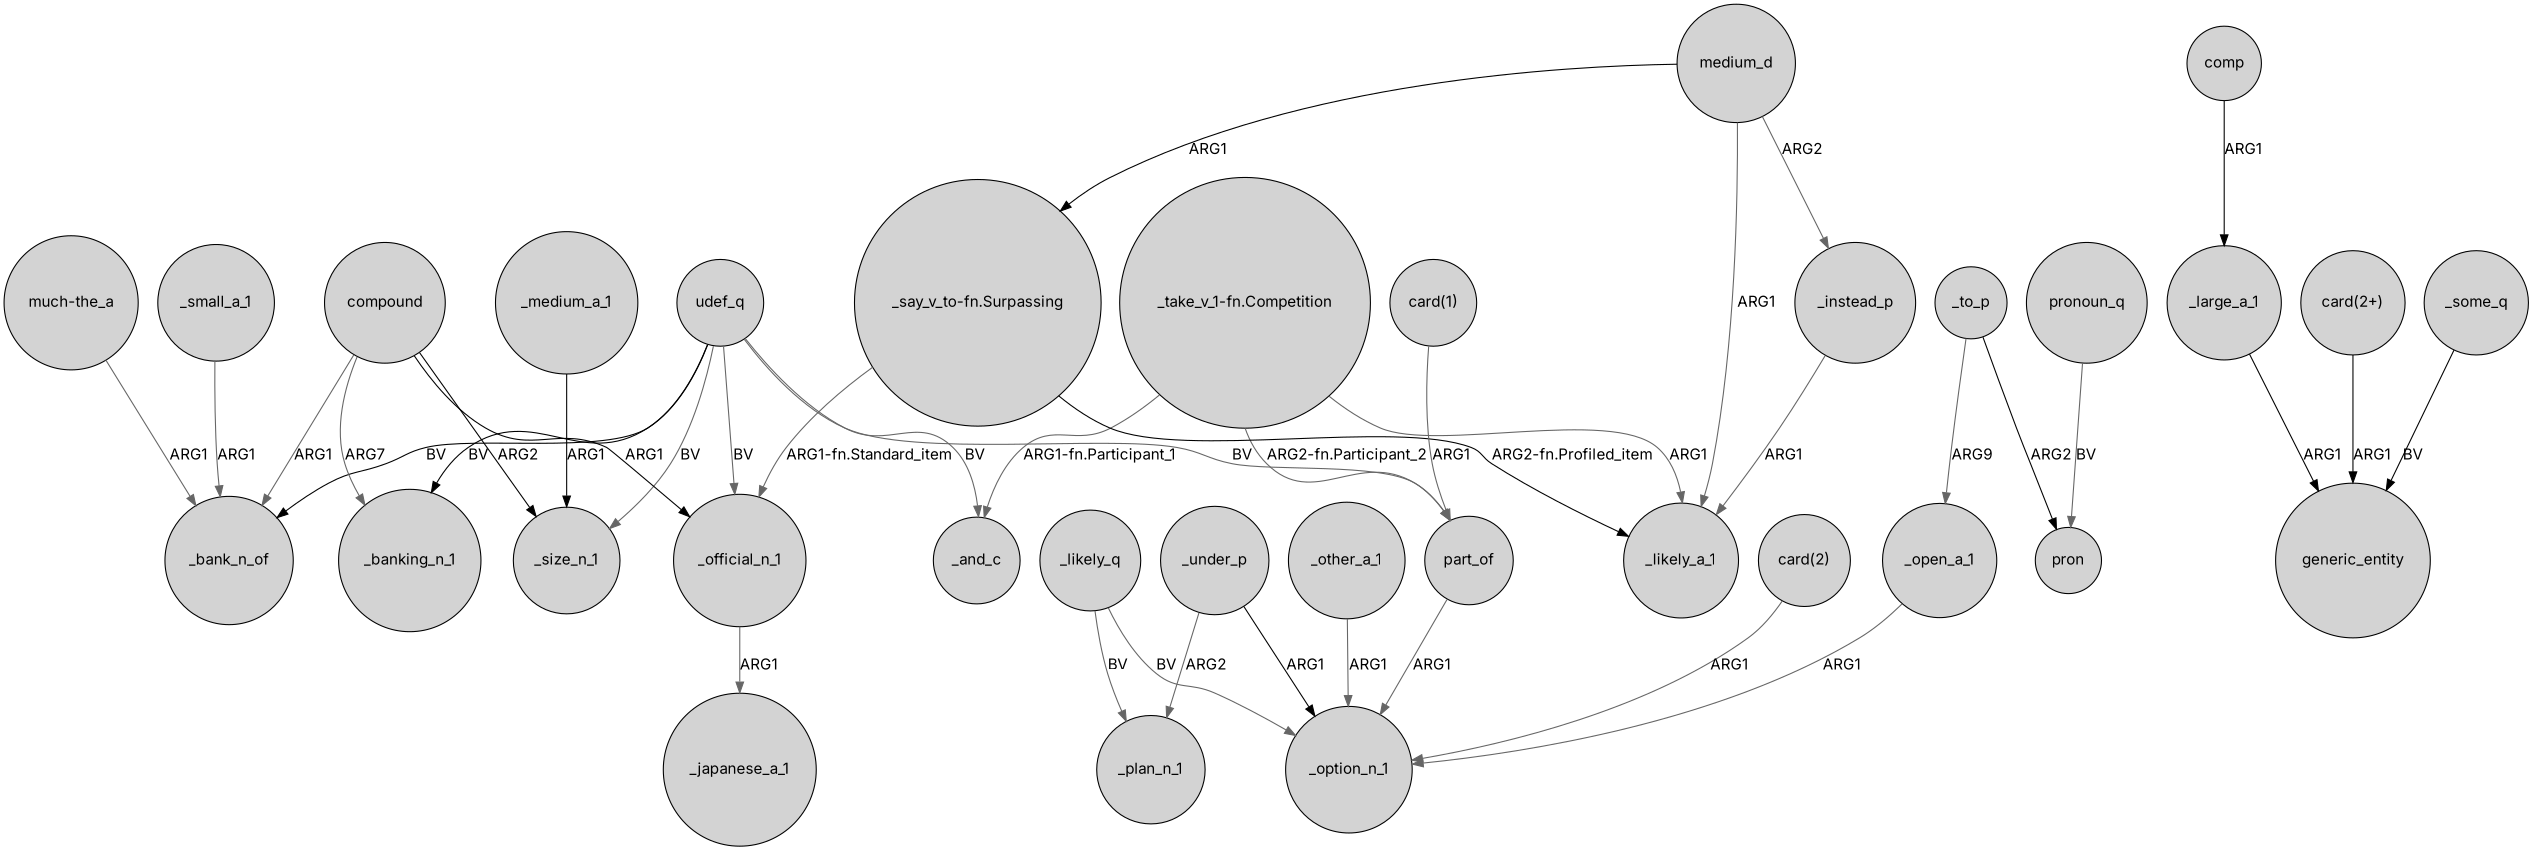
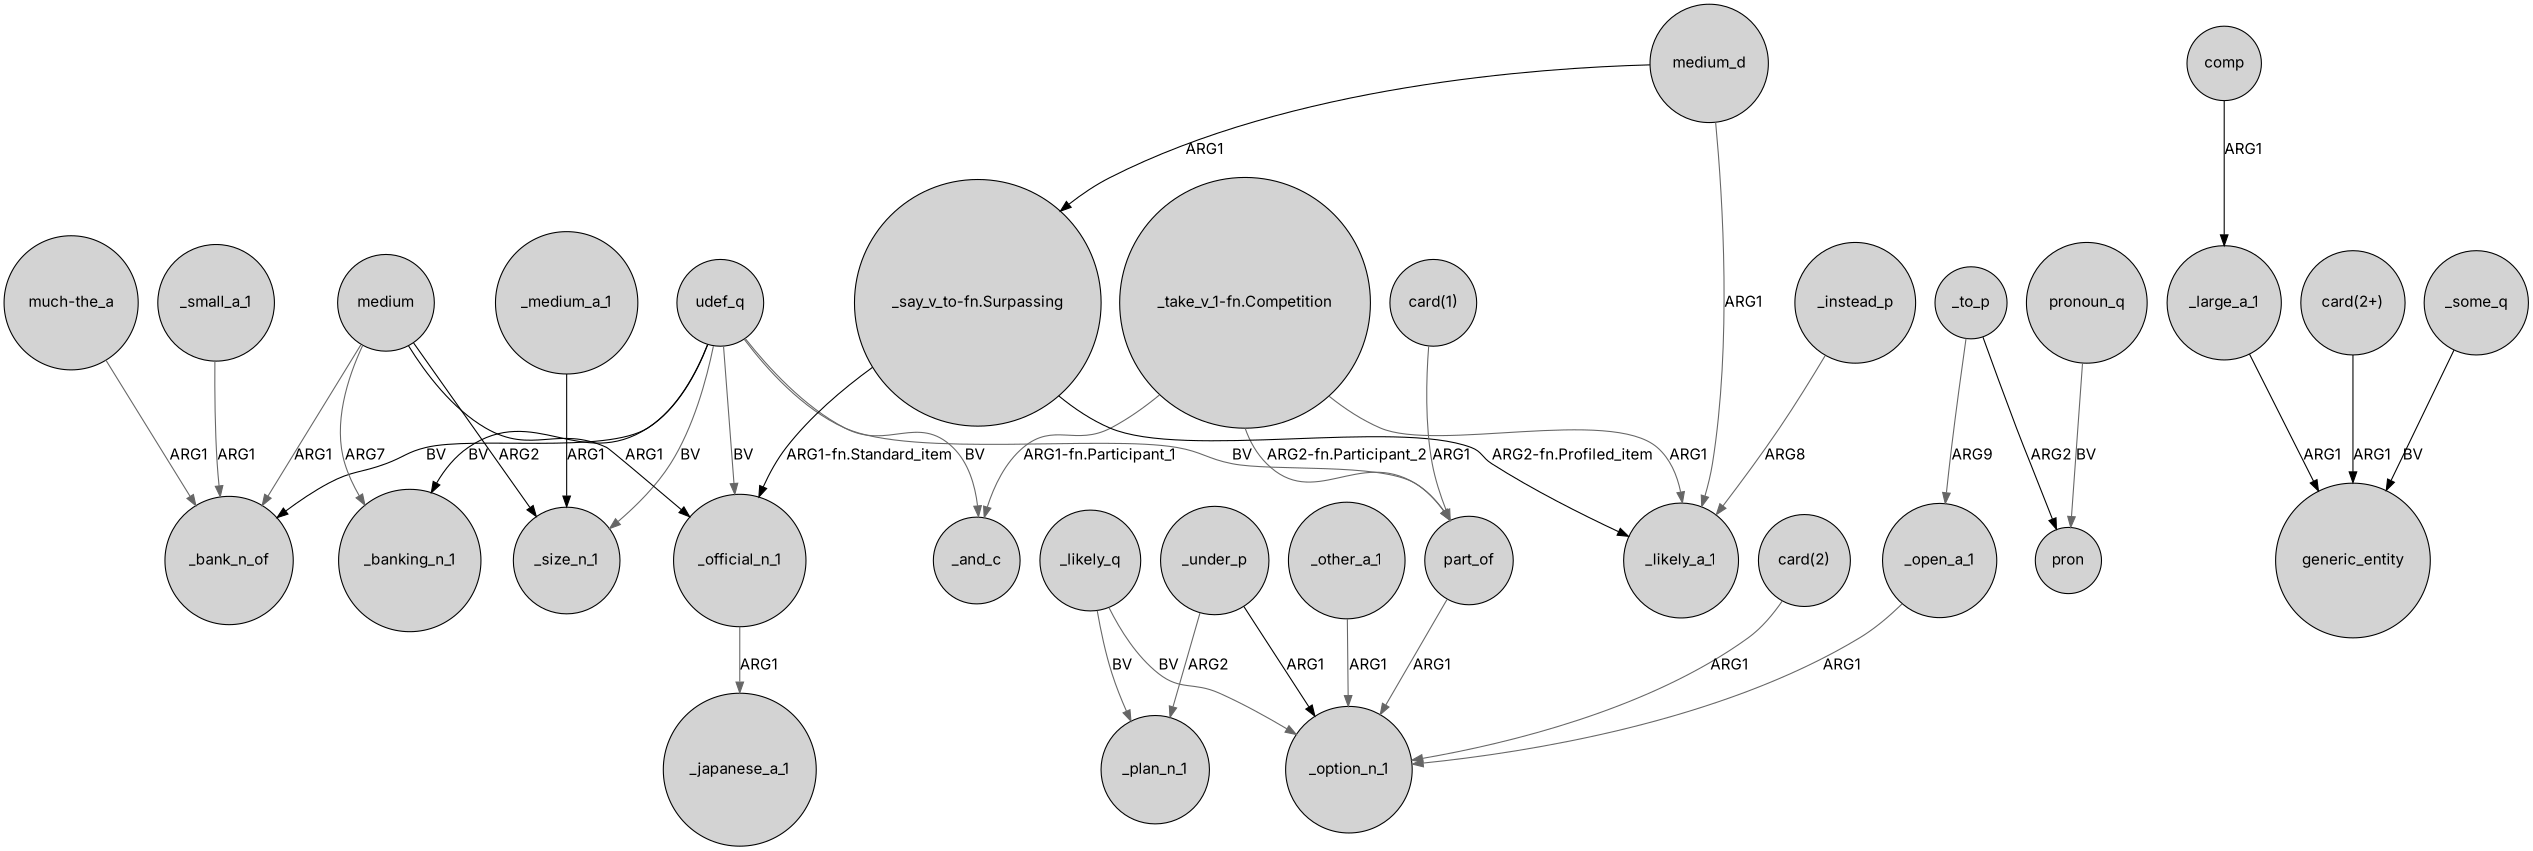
  digraph {
    fontname=Inter
    node [fontname=Inter shape=circle style=filled]
    edge [color=gray40 fontname=Inter]
    udef_q
    _size_n_1
    _bank_n_of
    part_of
    _and_c
    _official_n_1
    _banking_n_1
    _option_n_1
    _japanese_a_1
    _small_a_1
    comp
    _large_a_1
    generic_entity
    "_take_v_1-fn.Competition"
    _likely_a_1
-   compound
+   compound [label=medium]
    _under_p
    _plan_n_1
    n19 [label=medium_d]
    _instead_p
    "_say_v_to-fn.Surpassing"
    _to_p
    pron
    _open_a_1
    _medium_a_1
    "card(2+)"
    _some_q
    "card(1)"
    pronoun_q
    n30 [label=_likely_q]
    n31 [label="much-the_a"]
    "card(2)"
    _other_a_1
    udef_q -> _size_n_1 [label=BV]
    udef_q -> _bank_n_of [color=black label=BV]
    udef_q -> part_of [label=BV]
    udef_q -> _and_c [label=BV]
    udef_q -> _official_n_1 [label=BV]
    udef_q -> _banking_n_1 [color=black label=BV]
    part_of -> _option_n_1 [label=ARG1]
    _official_n_1 -> _japanese_a_1 [label=ARG1]
    _small_a_1 -> _bank_n_of [label=ARG1]
    comp -> _large_a_1 [color=black label=ARG1]
    _large_a_1 -> generic_entity [color=black label=ARG1]
    "_take_v_1-fn.Competition" -> part_of [label="ARG2-fn.Participant_2"]
    "_take_v_1-fn.Competition" -> _and_c [label="ARG1-fn.Participant_1"]
    "_take_v_1-fn.Competition" -> _likely_a_1 [label=ARG1]
    compound -> _size_n_1 [color=black label=ARG2]
    compound -> _bank_n_of [label=ARG1]
    compound -> _official_n_1 [color=black label=ARG1]
    compound -> _banking_n_1 [label=ARG7]
    _under_p -> _option_n_1 [color=black label=ARG1]
    _under_p -> _plan_n_1 [label=ARG2]
    n19 -> _likely_a_1 [label=ARG1]
-   n19 -> _instead_p [label=ARG2]
    n19 -> "_say_v_to-fn.Surpassing" [color=black label=ARG1]
-   _instead_p -> _likely_a_1 [label=ARG1]
-   "_say_v_to-fn.Surpassing" -> _official_n_1 [label="ARG1-fn.Standard_item"]
+   _instead_p -> _likely_a_1 [label=ARG8]
+   "_say_v_to-fn.Surpassing" -> _official_n_1 [color=black label="ARG1-fn.Standard_item"]
    "_say_v_to-fn.Surpassing" -> _likely_a_1 [color=black label="ARG2-fn.Profiled_item"]
    _to_p -> pron [color=black label=ARG2]
    _to_p -> _open_a_1 [label=ARG9]
    _open_a_1 -> _option_n_1 [label=ARG1]
    _medium_a_1 -> _size_n_1 [color=black label=ARG1]
    "card(2+)" -> generic_entity [color=black label=ARG1]
    _some_q -> generic_entity [color=black label=BV]
    "card(1)" -> part_of [label=ARG1]
    pronoun_q -> pron [label=BV]
    n30 -> _option_n_1 [label=BV]
    n30 -> _plan_n_1 [label=BV]
    n31 -> _bank_n_of [label=ARG1]
    "card(2)" -> _option_n_1 [label=ARG1]
    _other_a_1 -> _option_n_1 [label=ARG1]
  }
